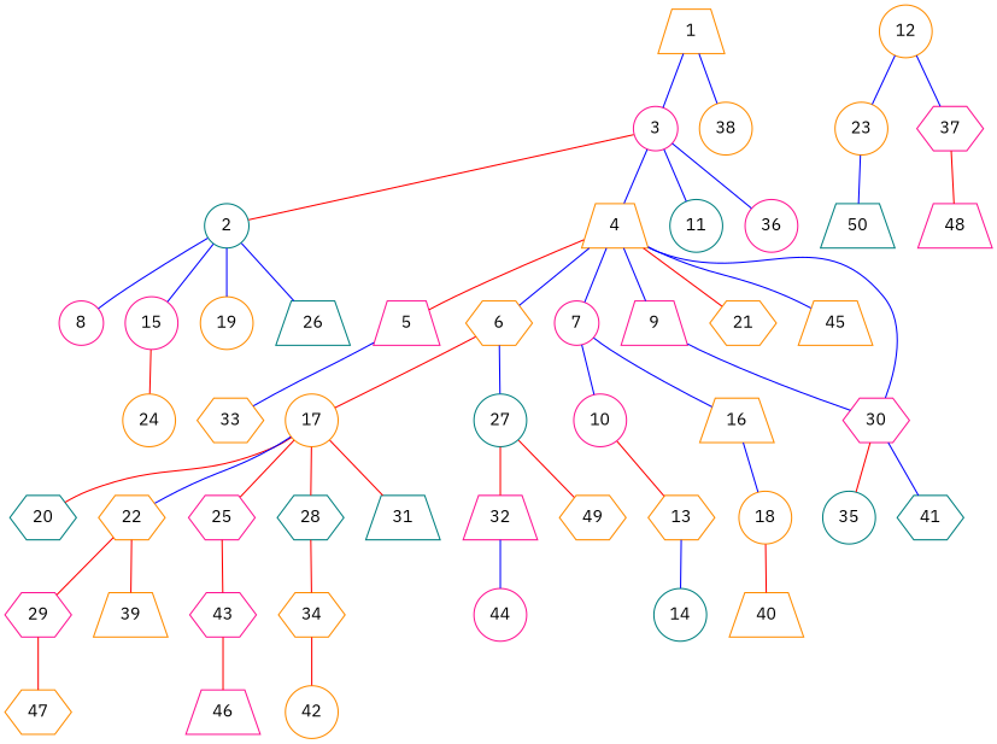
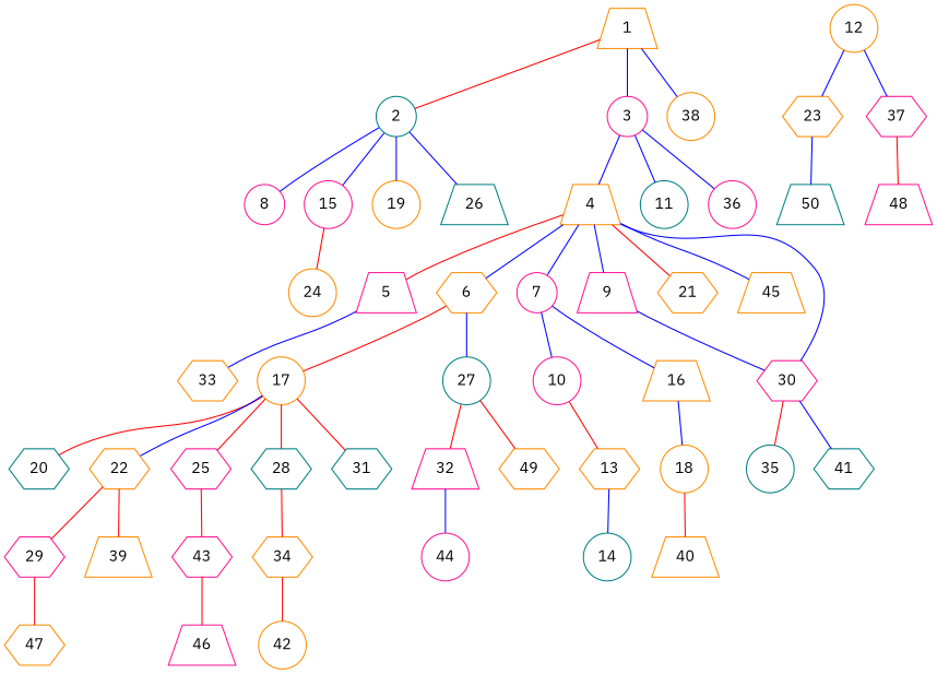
  graph {
    fontname="IBM Plex Sans"
    node [color=darkorange fontname="IBM Plex Sans" shape=circle]
    edge [color=blue fontname="IBM Plex Sans"]
    1 [shape=trapezium]
    2 [color=teal]
    3 [color=deeppink]
    38
    8 [color=deeppink]
    15 [color=deeppink]
    19
    26 [color=teal shape=trapezium]
    4 [shape=trapezium]
    11 [color=teal]
    36 [color=deeppink]
    24
    5 [color=deeppink shape=trapezium]
    6 [shape=hexagon]
    7 [color=deeppink]
    9 [color=deeppink shape=trapezium]
    21 [shape=hexagon]
    45 [shape=trapezium]
    30 [color=deeppink shape=hexagon]
    33 [shape=hexagon]
    17
    27 [color=teal]
    10 [color=deeppink]
    16 [shape=trapezium]
    12
-   23
+   23 [shape=hexagon]
    37 [color=deeppink shape=hexagon]
    20 [color=teal shape=hexagon]
    22 [shape=hexagon]
    25 [color=deeppink shape=hexagon]
    28 [color=teal shape=hexagon]
-   31 [color=teal shape=trapezium]
+   31 [color=teal shape=hexagon]
    32 [color=deeppink shape=trapezium]
    49 [shape=hexagon]
    13 [shape=hexagon]
    18
    35 [color=teal]
    41 [color=teal shape=hexagon]
    50 [color=teal shape=trapezium]
    48 [color=deeppink shape=trapezium]
    29 [color=deeppink shape=hexagon]
    39 [shape=trapezium]
    43 [color=deeppink shape=hexagon]
    34 [shape=hexagon]
    44 [color=deeppink]
    14 [color=teal]
    40 [shape=trapezium]
    47 [shape=hexagon]
    46 [color=deeppink shape=trapezium]
    42
-   3 -- 2 [color=red]
+   1 -- 2 [color=red]
    1 -- 3
    1 -- 38
    2 -- 8
    2 -- 15
    2 -- 19
    2 -- 26
    3 -- 4
    3 -- 11
    3 -- 36
    15 -- 24 [color=red]
    4 -- 5 [color=red]
    4 -- 6
    4 -- 7
    4 -- 9
    4 -- 21 [color=red]
    4 -- 45
    4 -- 30
    5 -- 33
    6 -- 17 [color=red]
    6 -- 27
    7 -- 10
    7 -- 16
    9 -- 30
    30 -- 35 [color=red]
    30 -- 41
    17 -- 20 [color=red]
    17 -- 22
    17 -- 25 [color=red]
    17 -- 28 [color=red]
    17 -- 31 [color=red]
    27 -- 32 [color=red]
    27 -- 49 [color=red]
    10 -- 13 [color=red]
    16 -- 18
    12 -- 23
    12 -- 37
    23 -- 50
    37 -- 48 [color=red]
    22 -- 29 [color=red]
    22 -- 39 [color=red]
    25 -- 43 [color=red]
    28 -- 34 [color=red]
    32 -- 44
    13 -- 14
    18 -- 40 [color=red]
    29 -- 47 [color=red]
    43 -- 46 [color=red]
    34 -- 42 [color=red]
  }
